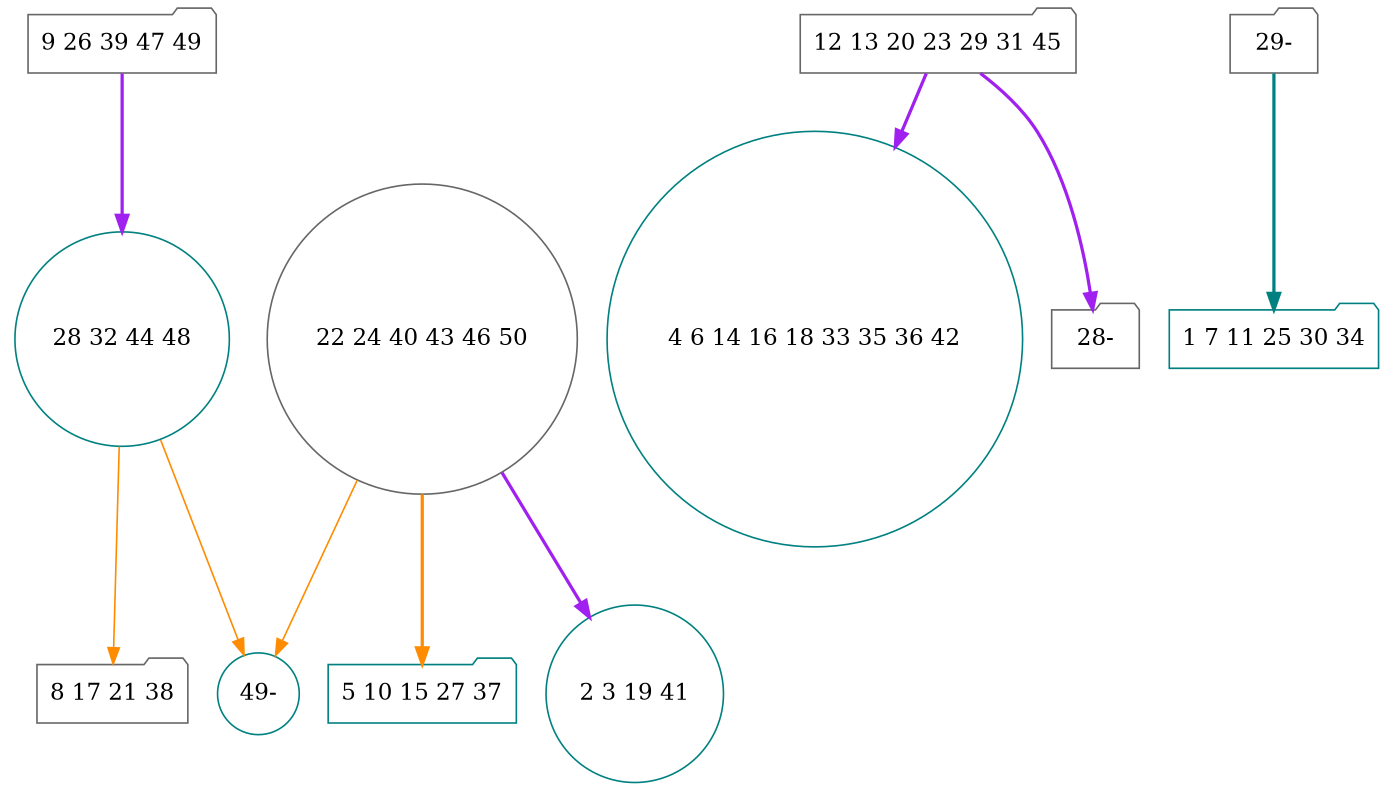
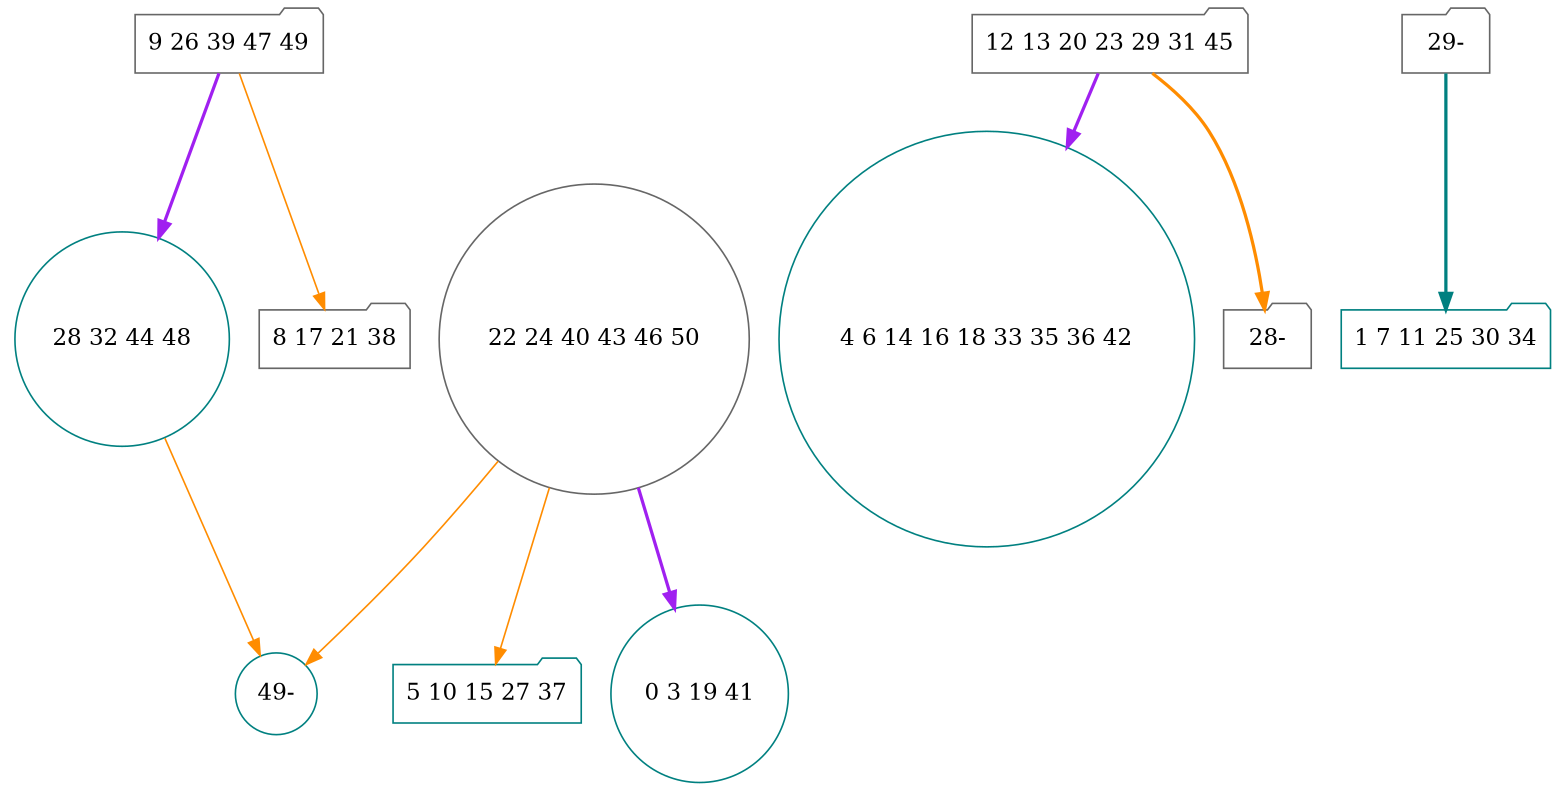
  digraph {
    node [color=gray40 shape=folder]
    edge [color=purple style=bold]
    n1 [label="9 26 39 47 49"]
    n2 [color=teal label="28 32 44 48" shape=circle]
    n3 [label="8 17 21 38"]
    n4 [color=teal label="49-" shape=circle]
    n5 [label="12 13 20 23 29 31 45"]
    n6 [color=teal label="4 6 14 16 18 33 35 36 42" shape=circle]
    n7 [label="28-"]
    n8 [label="22 24 40 43 46 50" shape=circle]
    n9 [color=teal label="5 10 15 27 37"]
-   n10 [color=teal label="2 3 19 41" shape=circle]
+   n10 [color=teal label="0 3 19 41" shape=circle]
    n11 [label="29-"]
    n12 [color=teal label="1 7 11 25 30 34"]
    n1 -> n2
-   n2 -> n3 [color=darkorange style=solid]
+   n1 -> n3 [color=darkorange style=solid]
    n2 -> n4 [color=darkorange style=solid]
    n5 -> n6
-   n5 -> n7
+   n5 -> n7 [color=darkorange]
    n8 -> n4 [color=darkorange style=solid]
-   n8 -> n9 [color=darkorange]
+   n8 -> n9 [color=darkorange style=solid]
    n8 -> n10
    n11 -> n12 [color=teal]
  }
